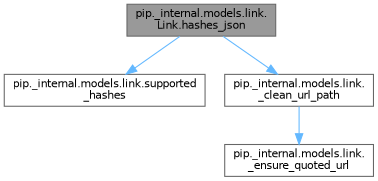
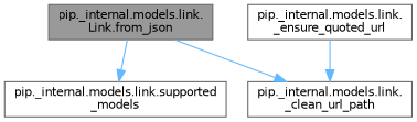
  digraph {
    rankdir=TB
    node [color=grey40 fillcolor=white fontname=Helvetica fontsize=10 shape=box style=filled]
    edge [color=steelblue1 fontname=Helvetica fontsize=10 labelfontname=Helvetica labelfontsize=10 style=solid]
-   n1 [color=gray40 fillcolor=grey60 fontcolor=black height=0.2 label="pip._internal.models.link.\lLink.hashes_json" width=0.4]
-   n2 [height=0.2 label="pip._internal.models.link.supported\l_hashes" width=0.4]
+   n1 [color=gray40 fillcolor=grey60 fontcolor=black height=0.2 label="pip._internal.models.link.\lLink.from_json" width=0.4]
+   n2 [height=0.2 label="pip._internal.models.link.supported\l_models" width=0.4]
    n3 [height=0.2 label="pip._internal.models.link.\l_clean_url_path" width=0.4]
    n4 [height=0.2 label="pip._internal.models.link.\l_ensure_quoted_url" width=0.4]
    n1 -> n2
    n1 -> n3
-   n3 -> n4
+   n4 -> n3
  }
